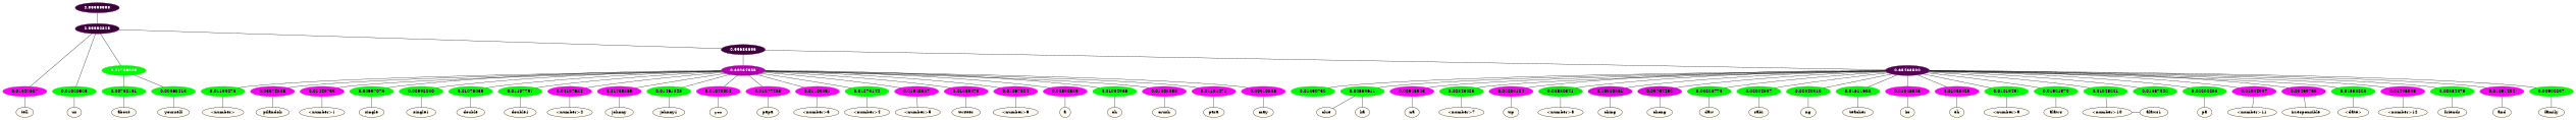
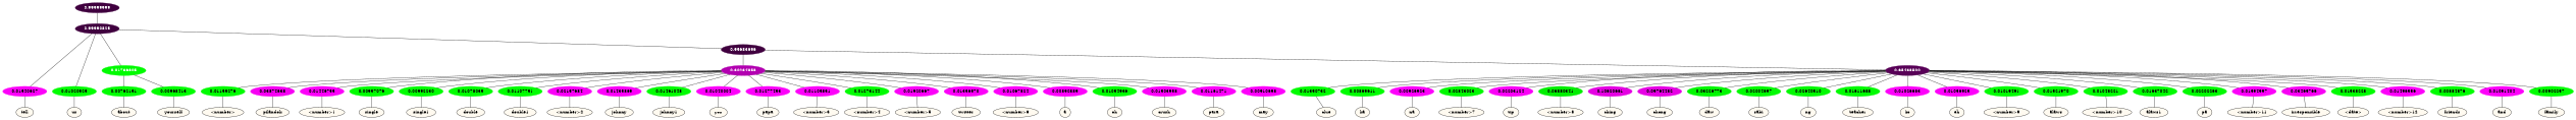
  graph {
    node [color=black format=png nodesep=0.001 ordering=out overlap_scaling=0.01 ranksep=0.001 style=filled]
    n1 [fillcolor=floralwhite height=0.15 label=tell style="filled,solid" width=0.15]
    n2 [fillcolor=floralwhite height=0.15 label=us style="filled,solid" width=0.15]
    n3 [fillcolor=floralwhite height=0.15 label=about style="filled,solid" width=0.15]
    n4 [fillcolor=floralwhite height=0.15 label=yourself style="filled,solid" width=0.15]
    n5 [fillcolor=floralwhite height=0.15 label="\<number\>" style="filled,solid" width=0.15]
    n6 [fillcolor=floralwhite height=0.15 label=pilandok style="filled,solid" width=0.15]
    n7 [fillcolor=floralwhite height=0.15 label="\<number\>1" style="filled,solid" width=0.15]
    n8 [fillcolor=floralwhite height=0.15 label=single style="filled,solid" width=0.15]
    n9 [fillcolor=floralwhite height=0.15 label=single1 style="filled,solid" width=0.15]
    n10 [fillcolor=floralwhite height=0.15 label=double style="filled,solid" width=0.15]
    n11 [fillcolor=floralwhite height=0.15 label=double1 style="filled,solid" width=0.15]
    n12 [fillcolor=floralwhite height=0.15 label="\<number\>2" style="filled,solid" width=0.15]
    n13 [fillcolor=floralwhite height=0.15 label=johnny style="filled,solid" width=0.15]
    n14 [fillcolor=floralwhite height=0.15 label=johnny1 style="filled,solid" width=0.15]
    n15 [fillcolor=floralwhite height=0.15 label=yes style="filled,solid" width=0.15]
    n16 [fillcolor=floralwhite height=0.15 label=papa style="filled,solid" width=0.15]
    n17 [fillcolor=floralwhite height=0.15 label="\<number\>3" style="filled,solid" width=0.15]
    n18 [fillcolor=floralwhite height=0.15 label="\<number\>4" style="filled,solid" width=0.15]
    n19 [fillcolor=floralwhite height=0.15 label="\<number\>5" style="filled,solid" width=0.15]
    n20 [fillcolor=floralwhite height=0.15 label=twitter style="filled,solid" width=0.15]
    n21 [fillcolor=floralwhite height=0.15 label="\<number\>6" style="filled,solid" width=0.15]
    n22 [fillcolor=floralwhite height=0.15 label=a style="filled,solid" width=0.15]
    n23 [fillcolor=floralwhite height=0.15 label=oh style="filled,solid" width=0.15]
    n24 [fillcolor=floralwhite height=0.15 label=crush style="filled,solid" width=0.15]
    n25 [fillcolor=floralwhite height=0.15 label=para style="filled,solid" width=0.15]
    n26 [fillcolor=floralwhite height=0.15 label=may style="filled,solid" width=0.15]
    n27 [fillcolor=floralwhite height=0.15 label=clue style="filled,solid" width=0.15]
    n28 [fillcolor=floralwhite height=0.15 label=ka style="filled,solid" width=0.15]
    n29 [fillcolor=floralwhite height=0.15 label=na style="filled,solid" width=0.15]
    n30 [fillcolor=floralwhite height=0.15 label="\<number\>7" style="filled,solid" width=0.15]
    n31 [fillcolor=floralwhite height=0.15 label=tip style="filled,solid" width=0.15]
    n32 [fillcolor=floralwhite height=0.15 label="\<number\>8" style="filled,solid" width=0.15]
    n33 [fillcolor=floralwhite height=0.15 label=ching style="filled,solid" width=0.15]
    n34 [fillcolor=floralwhite height=0.15 label=chong style="filled,solid" width=0.15]
    n35 [fillcolor=floralwhite height=0.15 label=daw style="filled,solid" width=0.15]
    n36 [fillcolor=floralwhite height=0.15 label=sabi style="filled,solid" width=0.15]
    n37 [fillcolor=floralwhite height=0.15 label=ng style="filled,solid" width=0.15]
    n38 [fillcolor=floralwhite height=0.15 label=teacher style="filled,solid" width=0.15]
    n39 [fillcolor=floralwhite height=0.15 label=ko style="filled,solid" width=0.15]
    n40 [fillcolor=floralwhite height=0.15 label=eh style="filled,solid" width=0.15]
    n41 [fillcolor=floralwhite height=0.15 label="\<number\>9" style="filled,solid" width=0.15]
    n42 [fillcolor=floralwhite height=0.15 label=alaws style="filled,solid" width=0.15]
    n43 [fillcolor=floralwhite height=0.15 label="\<number\>10" style="filled,solid" width=0.15]
    n44 [fillcolor=floralwhite height=0.15 label=alaws1 style="filled,solid" width=0.15]
    n45 [fillcolor=floralwhite height=0.15 label=pa style="filled,solid" width=0.15]
    n46 [fillcolor=floralwhite height=0.15 label="\<number\>11" style="filled,solid" width=0.15]
    n47 [fillcolor=floralwhite height=0.15 label=irresponsible style="filled,solid" width=0.15]
    n48 [fillcolor=floralwhite height=0.15 label="\<date\>" style="filled,solid" width=0.15]
    n49 [fillcolor=floralwhite height=0.15 label="\<number\>12" style="filled,solid" width=0.15]
    n50 [fillcolor=floralwhite height=0.15 label=friends style="filled,solid" width=0.15]
    n51 [fillcolor=floralwhite height=0.15 label=and style="filled,solid" width=0.15]
    n52 [fillcolor=floralwhite height=0.15 label=family style="filled,solid" width=0.15]
    n53 [color="0.835 1.000 0.985" fontcolor=black height=0.15 label=0.01540627 width=0.15]
    n54 [color="0.334 1.000 0.990" fontcolor=black height=0.15 label=0.01020525 width=0.15]
    n55 [color="0.334 1.000 0.992" fontcolor=black height=0.15 label=0.00762151 width=0.15]
    n56 [color="0.334 1.000 0.990" fontcolor=black height=0.15 label=0.00968413 width=0.15]
    n57 [color="0.334 1.000 0.988" fontcolor=black height=0.15 label=0.01155276 width=0.15]
    n58 [color="0.835 1.000 0.961" fontcolor=black height=0.15 label=0.03874638 width=0.15]
    n59 [color="0.835 1.000 0.986" fontcolor=black height=0.15 label=0.01446755 width=0.15]
    n60 [color="0.334 1.000 0.990" fontcolor=black height=0.15 label=0.00957076 width=0.15]
    n61 [color="0.334 1.000 0.990" fontcolor=black height=0.15 label=0.00992230 width=0.15]
    n62 [color="0.334 1.000 0.989" fontcolor=black height=0.15 label=0.01078035 width=0.15]
    n63 [color="0.334 1.000 0.989" fontcolor=black height=0.15 label=0.01107751 width=0.15]
    n64 [color="0.835 1.000 0.978" fontcolor=black height=0.15 label=0.02157684 width=0.15]
    n65 [color="0.835 1.000 0.986" fontcolor=black height=0.15 label=0.01435869 width=0.15]
    n66 [color="0.334 1.000 0.985" fontcolor=black height=0.15 label=0.01461048 width=0.15]
    n67 [color="0.835 1.000 0.990" fontcolor=black height=0.15 label=0.01040004 width=0.15]
    n68 [color="0.835 1.000 0.987" fontcolor=black height=0.15 label=0.01277453 width=0.15]
    n69 [color="0.835 1.000 0.989" fontcolor=black height=0.15 label=0.01105851 width=0.15]
    n70 [color="0.334 1.000 0.987" fontcolor=black height=0.15 label=0.01273144 width=0.15]
    n71 [color="0.835 1.000 0.981" fontcolor=black height=0.15 label=0.01920667 width=0.15]
    n72 [color="0.835 1.000 0.986" fontcolor=black height=0.15 label=0.01356570 width=0.15]
    n73 [color="0.835 1.000 0.989" fontcolor=black height=0.15 label=0.01067824 width=0.15]
    n74 [color="0.835 1.000 0.991" fontcolor=black height=0.15 label=0.00890889 width=0.15]
    n75 [color="0.334 1.000 0.989" fontcolor=black height=0.15 label=0.01054936 width=0.15]
    n76 [color="0.835 1.000 0.985" fontcolor=black height=0.15 label=0.01503958 width=0.15]
    n77 [color="0.835 1.000 0.988" fontcolor=black height=0.15 label=0.01161471 width=0.15]
    n78 [color="0.835 1.000 0.991" fontcolor=black height=0.15 label=0.00910698 width=0.15]
    n79 [color="0.334 1.000 0.986" fontcolor=black height=0.15 label=0.01350732 width=0.15]
    n80 [color="0.334 1.000 0.991" fontcolor=black height=0.15 label=0.00869611 width=0.15]
    n81 [color="0.835 1.000 0.991" fontcolor=black height=0.15 label=0.00926923 width=0.15]
    n82 [color="0.334 1.000 0.972" fontcolor=black height=0.15 label=0.02843023 width=0.15]
    n83 [color="0.835 1.000 0.978" fontcolor=black height=0.15 label=0.02203124 width=0.15]
    n84 [color="0.334 1.000 0.931" fontcolor=black height=0.15 label=0.06880341 width=0.15]
    n85 [color="0.835 1.000 0.894" fontcolor=black height=0.15 label=0.10620661 width=0.15]
    n86 [color="0.835 1.000 0.902" fontcolor=black height=0.15 label=0.09764482 width=0.15]
    n87 [color="0.334 1.000 0.968" fontcolor=black height=0.15 label=0.03226773 width=0.15]
    n88 [color="0.334 1.000 0.980" fontcolor=black height=0.15 label=0.02004697 width=0.15]
    n89 [color="0.334 1.000 0.974" fontcolor=black height=0.15 label=0.02640510 width=0.15]
    n90 [color="0.334 1.000 0.984" fontcolor=black height=0.15 label=0.01611688 width=0.15]
    n91 [color="0.835 1.000 0.990" fontcolor=black height=0.15 label=0.01026683 width=0.15]
    n92 [color="0.835 1.000 0.989" fontcolor=black height=0.15 label=0.01056925 width=0.15]
    n93 [color="0.334 1.000 0.990" fontcolor=black height=0.15 label=0.01019491 width=0.15]
    n94 [color="0.334 1.000 0.985" fontcolor=black height=0.15 label=0.01521970 width=0.15]
    n95 [color="0.334 1.000 0.990" fontcolor=black height=0.15 label=0.01048221 width=0.15]
    n96 [color="0.334 1.000 0.984" fontcolor=black height=0.15 label=0.01637042 width=0.15]
    n97 [color="0.334 1.000 0.978" fontcolor=black height=0.15 label=0.02202263 width=0.15]
    n98 [color="0.835 1.000 0.984" fontcolor=black height=0.15 label=0.01594997 width=0.15]
    n99 [color="0.835 1.000 0.965" fontcolor=black height=0.15 label=0.03465766 width=0.15]
    n100 [color="0.334 1.000 0.985" fontcolor=black height=0.15 label=0.01538228 width=0.15]
    n101 [color="0.835 1.000 0.985" fontcolor=black height=0.15 label=0.01496556 width=0.15]
    n102 [color="0.334 1.000 0.991" fontcolor=black height=0.15 label=0.00884876 width=0.15]
    n103 [color="0.835 1.000 0.989" fontcolor=black height=0.15 label=0.01091404 width=0.15]
    n104 [color="0.334 1.000 0.991" fontcolor=black height=0.15 label=0.00902257 width=0.15]
    n105 [color="0.835 1.000 0.250" fontcolor=grey99 height=0.15 label=0.99999999 width=0.15]
    n106 [color="0.835 1.000 0.250" fontcolor=grey99 height=0.15 label=0.99990825 width=0.15]
    n107 [color="0.334 1.000 0.983" fontcolor=grey99 height=0.15 label=0.01736805 width=0.15]
    n108 [color="0.835 1.000 0.250" fontcolor=grey99 height=0.15 label=0.95683696 width=0.15]
    n109 [color="0.835 1.000 0.698" fontcolor=grey99 height=0.15 label=0.30234858 width=0.15]
    n110 [color="0.835 1.000 0.346" fontcolor=grey99 height=0.15 label=0.65438500 width=0.15]
    subgraph sub_1 {
      rank=same
      n1
      n2
      n3
      n4
      n5
      n6
      n7
      n8
      n9
      n10
      n11
      n12
      n13
      n14
      n15
      n16
      n17
      n18
      n19
      n20
      n21
      n22
      n23
      n24
      n25
      n26
      n27
      n28
      n29
      n30
      n31
      n32
      n33
      n34
      n35
      n36
      n37
      n38
      n39
      n40
      n41
      n42
      n43
      n44
      n45
      n46
      n47
      n48
      n49
      n50
      n51
      n52
    }
    subgraph sub_2 {
      rank=same
      n53
      n54
      n55
      n56
      n57
      n58
      n59
      n60
      n61
      n62
      n63
      n64
      n65
      n66
      n67
      n68
      n69
      n70
      n71
      n72
      n73
      n74
      n75
      n76
      n77
      n78
      n79
      n80
      n81
      n82
      n83
      n84
      n85
      n86
      n87
      n88
      n89
      n90
      n91
      n92
      n93
      n94
      n95
      n96
      n97
      n98
      n99
      n100
      n101
      n102
      n103
      n104
    }
    n53 -- n1
    n54 -- n2
    n55 -- n3
    n56 -- n4
    n57 -- n5
    n58 -- n6
    n59 -- n7
    n60 -- n8
    n61 -- n9
    n62 -- n10
    n63 -- n11
    n64 -- n12
    n65 -- n13
    n66 -- n14
    n67 -- n15
    n68 -- n16
    n69 -- n17
    n70 -- n18
    n71 -- n19
    n72 -- n20
    n73 -- n21
    n74 -- n22
    n75 -- n23
    n76 -- n24
    n77 -- n25
    n78 -- n26
-   n80 -- n27
+   n79 -- n27
    n80 -- n28
    n81 -- n29
    n82 -- n30
    n83 -- n31
    n84 -- n32
    n85 -- n33
    n86 -- n34
    n87 -- n35
    n88 -- n36
    n89 -- n37
    n90 -- n38
    n91 -- n39
    n92 -- n40
    n93 -- n41
    n94 -- n42
    n95 -- n43
-   n43 -- n44
+   n96 -- n44
    n97 -- n45
    n98 -- n46
    n99 -- n47
    n100 -- n48
    n101 -- n49
    n102 -- n50
    n103 -- n51
    n104 -- n52
    n105 -- n106
    n106 -- n53
    n106 -- n54
    n106 -- n107
    n106 -- n108
    n107 -- n55
    n107 -- n56
    n108 -- n109
    n108 -- n110
    n109 -- n57
    n109 -- n58
    n109 -- n59
    n109 -- n60
    n109 -- n61
    n109 -- n62
    n109 -- n63
    n109 -- n64
    n109 -- n65
    n109 -- n66
    n109 -- n67
    n109 -- n68
    n109 -- n69
    n109 -- n70
    n109 -- n71
    n109 -- n72
    n109 -- n73
    n109 -- n74
    n109 -- n75
    n109 -- n76
    n109 -- n77
    n109 -- n78
    n110 -- n79
    n110 -- n80
    n110 -- n81
    n110 -- n82
    n110 -- n83
    n110 -- n84
    n110 -- n85
    n110 -- n86
    n110 -- n87
    n110 -- n88
    n110 -- n89
    n110 -- n90
    n110 -- n91
    n110 -- n92
    n110 -- n93
    n110 -- n94
    n110 -- n95
    n110 -- n96
    n110 -- n97
    n110 -- n98
    n110 -- n99
    n110 -- n100
    n110 -- n101
    n110 -- n102
    n110 -- n103
    n110 -- n104
  }
